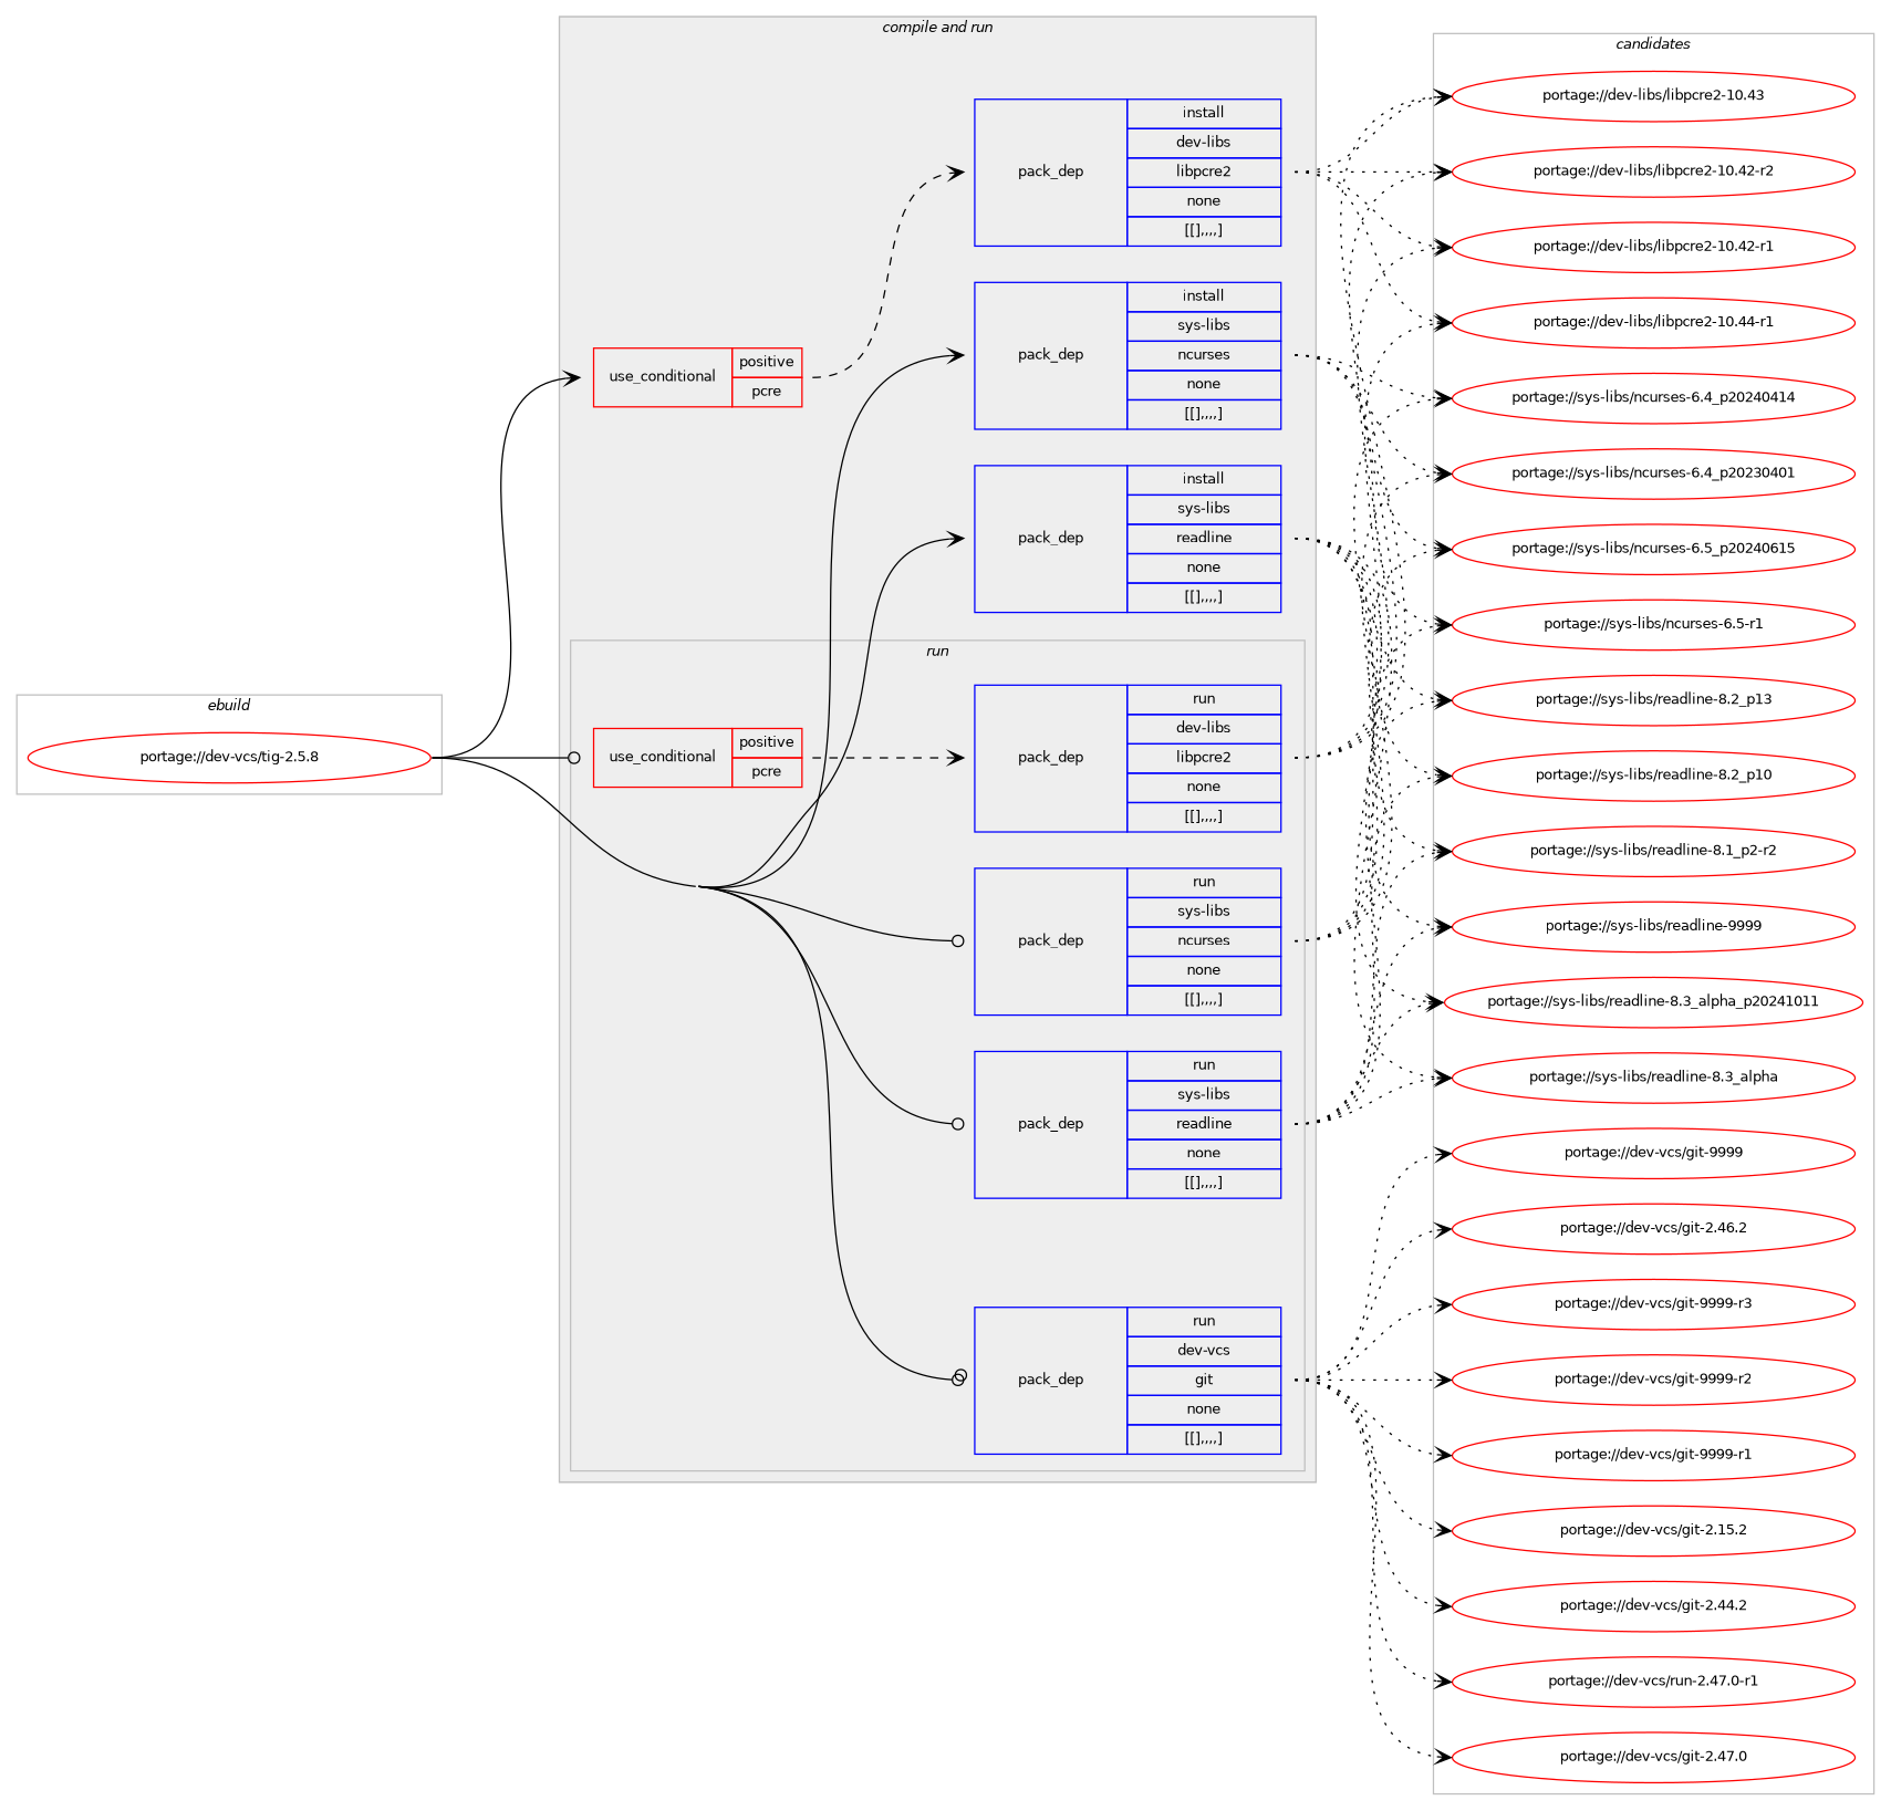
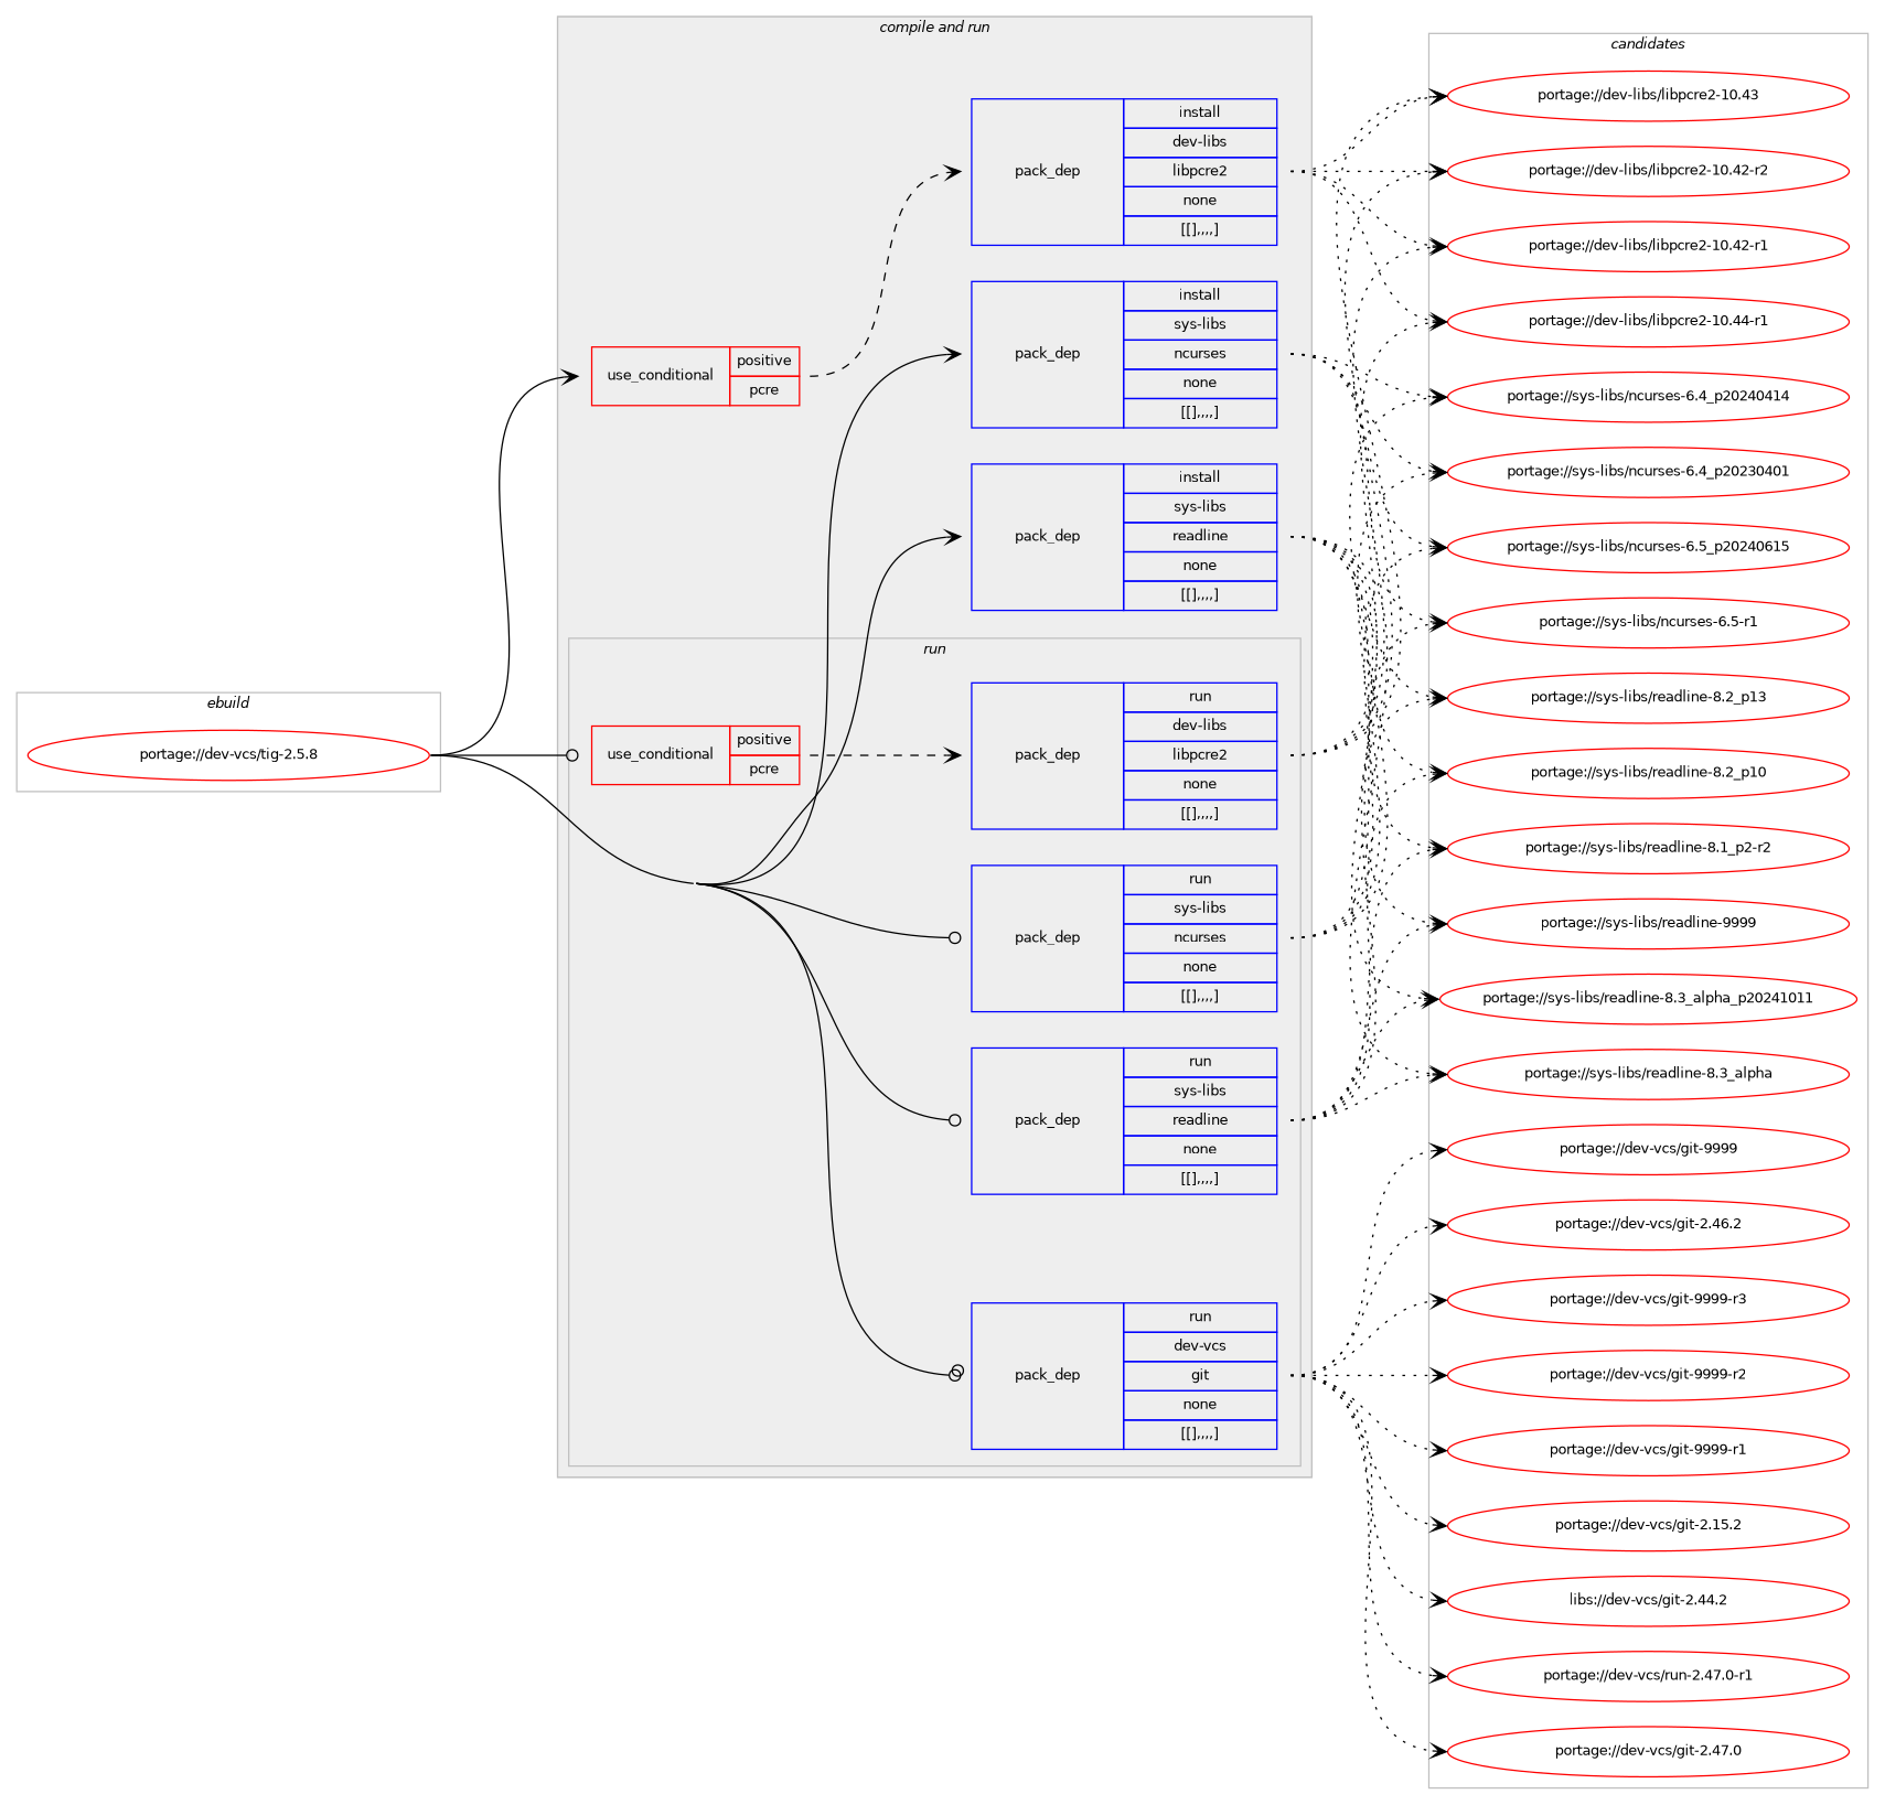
  digraph {
    compound=true
    concentrate=true
    fontname=Helvetica
    fontsize=10
    newrank=true
    rankdir=LR
    ranksep=1.5
    node [color=red fontname=Helvetica fontsize=10]
    edge [arrowhead=vee headport=w style=dotted tailport=e weight=100]
    n1 [label="portage://dev-vcs/tig-2.5.8" width=4]
    n2 [color=blue label=<<TABLE BORDER="0" CELLBORDER="1" CELLSPACING="0" CELLPADDING="4" WIDTH="220"><TR><TD ROWSPAN="6" CELLPADDING="30">pack_dep</TD></TR><TR><TD WIDTH="110">install</TD></TR><TR><TD>dev-libs</TD></TR><TR><TD>libpcre2</TD></TR><TR><TD>none</TD></TR><TR><TD>[[],,,,]</TD></TR></TABLE>> shape=none]
    n3 [label=<<TABLE BORDER="0" CELLBORDER="1" CELLSPACING="0" CELLPADDING="4"><TR><TD ROWSPAN="3" CELLPADDING="10">use_conditional</TD></TR><TR><TD>positive</TD></TR><TR><TD>pcre</TD></TR></TABLE>> shape=none]
    n4 [color=blue label=<<TABLE BORDER="0" CELLBORDER="1" CELLSPACING="0" CELLPADDING="4" WIDTH="220"><TR><TD ROWSPAN="6" CELLPADDING="30">pack_dep</TD></TR><TR><TD WIDTH="110">install</TD></TR><TR><TD>sys-libs</TD></TR><TR><TD>ncurses</TD></TR><TR><TD>none</TD></TR><TR><TD>[[],,,,]</TD></TR></TABLE>> shape=none]
    n5 [color=blue label=<<TABLE BORDER="0" CELLBORDER="1" CELLSPACING="0" CELLPADDING="4" WIDTH="220"><TR><TD ROWSPAN="6" CELLPADDING="30">pack_dep</TD></TR><TR><TD WIDTH="110">install</TD></TR><TR><TD>sys-libs</TD></TR><TR><TD>readline</TD></TR><TR><TD>none</TD></TR><TR><TD>[[],,,,]</TD></TR></TABLE>> shape=none]
    n6 [color=blue label=<<TABLE BORDER="0" CELLBORDER="1" CELLSPACING="0" CELLPADDING="4" WIDTH="220"><TR><TD ROWSPAN="6" CELLPADDING="30">pack_dep</TD></TR><TR><TD WIDTH="110">run</TD></TR><TR><TD>dev-libs</TD></TR><TR><TD>libpcre2</TD></TR><TR><TD>none</TD></TR><TR><TD>[[],,,,]</TD></TR></TABLE>> shape=none]
    n7 [label=<<TABLE BORDER="0" CELLBORDER="1" CELLSPACING="0" CELLPADDING="4"><TR><TD ROWSPAN="3" CELLPADDING="10">use_conditional</TD></TR><TR><TD>positive</TD></TR><TR><TD>pcre</TD></TR></TABLE>> shape=none]
    n8 [color=blue label=<<TABLE BORDER="0" CELLBORDER="1" CELLSPACING="0" CELLPADDING="4" WIDTH="220"><TR><TD ROWSPAN="6" CELLPADDING="30">pack_dep</TD></TR><TR><TD WIDTH="110">run</TD></TR><TR><TD>dev-vcs</TD></TR><TR><TD>git</TD></TR><TR><TD>none</TD></TR><TR><TD>[[],,,,]</TD></TR></TABLE>> shape=none]
    n9 [color=blue label=<<TABLE BORDER="0" CELLBORDER="1" CELLSPACING="0" CELLPADDING="4" WIDTH="220"><TR><TD ROWSPAN="6" CELLPADDING="30">pack_dep</TD></TR><TR><TD WIDTH="110">run</TD></TR><TR><TD>sys-libs</TD></TR><TR><TD>ncurses</TD></TR><TR><TD>none</TD></TR><TR><TD>[[],,,,]</TD></TR></TABLE>> shape=none]
    n10 [color=blue label=<<TABLE BORDER="0" CELLBORDER="1" CELLSPACING="0" CELLPADDING="4" WIDTH="220"><TR><TD ROWSPAN="6" CELLPADDING="30">pack_dep</TD></TR><TR><TD WIDTH="110">run</TD></TR><TR><TD>sys-libs</TD></TR><TR><TD>readline</TD></TR><TR><TD>none</TD></TR><TR><TD>[[],,,,]</TD></TR></TABLE>> shape=none]
    n11 [label="portage://dev-libs/libpcre2-10.44-r1" width=4]
    n12 [label="portage://dev-libs/libpcre2-10.43" width=4]
    n13 [label="portage://dev-libs/libpcre2-10.42-r2" width=4]
    n14 [label="portage://dev-libs/libpcre2-10.42-r1" width=4]
    n15 [label="portage://sys-libs/ncurses-6.5_p20240615" width=4]
    n16 [label="portage://sys-libs/ncurses-6.5-r1" width=4]
    n17 [label="portage://sys-libs/ncurses-6.4_p20240414" width=4]
    n18 [label="portage://sys-libs/ncurses-6.4_p20230401" width=4]
    n19 [label="portage://sys-libs/readline-9999" width=4]
    n20 [label="portage://sys-libs/readline-8.3_alpha_p20241011" width=4]
    n21 [label="portage://sys-libs/readline-8.3_alpha" width=4]
    n22 [label="portage://sys-libs/readline-8.2_p13" width=4]
    n23 [label="portage://sys-libs/readline-8.2_p10" width=4]
    n24 [label="portage://sys-libs/readline-8.1_p2-r2" width=4]
    n25 [label="portage://dev-vcs/git-9999-r3" width=4]
    n26 [label="portage://dev-vcs/git-9999-r2" width=4]
    n27 [label="portage://dev-vcs/git-9999-r1" width=4]
    n28 [label="portage://dev-vcs/git-9999" width=4]
    n29 [label="portage://dev-vcs/run-2.47.0-r1" width=4]
    n30 [label="portage://dev-vcs/git-2.47.0" width=4]
    n31 [label="portage://dev-vcs/git-2.46.2" width=4]
    n32 [label="portage://dev-vcs/git-2.15.2" width=4]
-   n33 [label="portage://dev-vcs/git-2.44.2" width=4]
+   n33 [label="libs://dev-vcs/git-2.44.2" width=4]
    subgraph cluster_1 {
      color=gray
      label=<<i>ebuild</i>>
      n1
    }
    subgraph cluster_2 {
      color=gray
      label=<<i>dependencies</i>>
      subgraph cluster_3 {
        color=gray
        fillcolor="#eeeeee"
        label=<<i>compile</i>>
        style=filled
        subgraph sub_4 {
          color=gray
          fillcolor="#eeeeee"
          label=<<i>compile</i>>
          style=filled
          n3
          subgraph sub_5 {
            color=gray
            fillcolor="#eeeeee"
            label=<<i>compile</i>>
            style=filled
            n2
          }
        }
        subgraph sub_6 {
          color=gray
          fillcolor="#eeeeee"
          label=<<i>compile</i>>
          style=filled
          n4
        }
        subgraph sub_7 {
          color=gray
          fillcolor="#eeeeee"
          label=<<i>compile</i>>
          style=filled
          n5
        }
      }
      subgraph cluster_8 {
        color=gray
        fillcolor="#eeeeee"
        label=<<i>compile and run</i>>
        style=filled
      }
      subgraph cluster_9 {
        color=gray
        fillcolor="#eeeeee"
        label=<<i>run</i>>
        style=filled
        subgraph sub_10 {
          color=gray
          fillcolor="#eeeeee"
          label=<<i>run</i>>
          style=filled
          n7
          subgraph sub_11 {
            color=gray
            fillcolor="#eeeeee"
            label=<<i>run</i>>
            style=filled
            n6
          }
        }
        subgraph sub_12 {
          color=gray
          fillcolor="#eeeeee"
          label=<<i>run</i>>
          style=filled
          n8
        }
        subgraph sub_13 {
          color=gray
          fillcolor="#eeeeee"
          label=<<i>run</i>>
          style=filled
          n9
        }
        subgraph sub_14 {
          color=gray
          fillcolor="#eeeeee"
          label=<<i>run</i>>
          style=filled
          n10
        }
      }
    }
    subgraph cluster_15 {
      color=gray
      label=<<i>candidates</i>>
      rank=same
      subgraph sub_16 {
        color=black
        label=<<i>candidates</i>>
        nodesep=1
        rank=same
        n11
        n12
        n13
        n14
      }
      subgraph sub_17 {
        color=black
        label=<<i>candidates</i>>
        nodesep=1
        rank=same
        n15
        n16
        n17
        n18
      }
      subgraph sub_18 {
        color=black
        label=<<i>candidates</i>>
        nodesep=1
        rank=same
        n19
        n20
        n21
        n22
        n23
        n24
      }
      subgraph sub_19 {
        color=black
        label=<<i>candidates</i>>
        nodesep=1
        rank=same
        n11
        n12
        n13
        n14
      }
      subgraph sub_20 {
        color=black
        label=<<i>candidates</i>>
        nodesep=1
        rank=same
        n25
        n26
        n27
        n28
        n29
        n30
        n31
        n32
        n33
      }
      subgraph sub_21 {
        color=black
        label=<<i>candidates</i>>
        nodesep=1
        rank=same
        n15
        n16
        n17
        n18
      }
      subgraph sub_22 {
        color=black
        label=<<i>candidates</i>>
        nodesep=1
        rank=same
        n19
        n20
        n21
        n22
        n23
        n24
      }
    }
    n1 -> n3 [style=solid weight=20]
    n1 -> n4 [style=solid weight=20]
    n1 -> n5 [style=solid weight=20]
    n1 -> n7 [arrowhead=odot style=solid weight=20]
    n1 -> n8 [arrowhead=odot style=solid weight=20]
    n1 -> n9 [arrowhead=odot style=solid weight=20]
    n1 -> n10 [arrowhead=odot style=solid weight=20]
    n2 -> n11
    n2 -> n12
    n2 -> n13
    n2 -> n14
    n3 -> n2 [style=dashed weight=20]
    n4 -> n15
    n4 -> n16
    n4 -> n17
    n4 -> n18
    n5 -> n19
    n5 -> n20
    n5 -> n21
    n5 -> n22
    n5 -> n23
    n5 -> n24
    n6 -> n11
    n6 -> n12
    n6 -> n13
    n6 -> n14
    n7 -> n6 [style=dashed weight=20]
    n8 -> n25
    n8 -> n26
    n8 -> n27
    n8 -> n28
    n8 -> n29
    n8 -> n30
    n8 -> n31
    n8 -> n32
    n8 -> n33
    n9 -> n15
    n9 -> n16
    n9 -> n17
    n9 -> n18
    n10 -> n19
    n10 -> n20
    n10 -> n21
    n10 -> n22
    n10 -> n23
    n10 -> n24
  }
